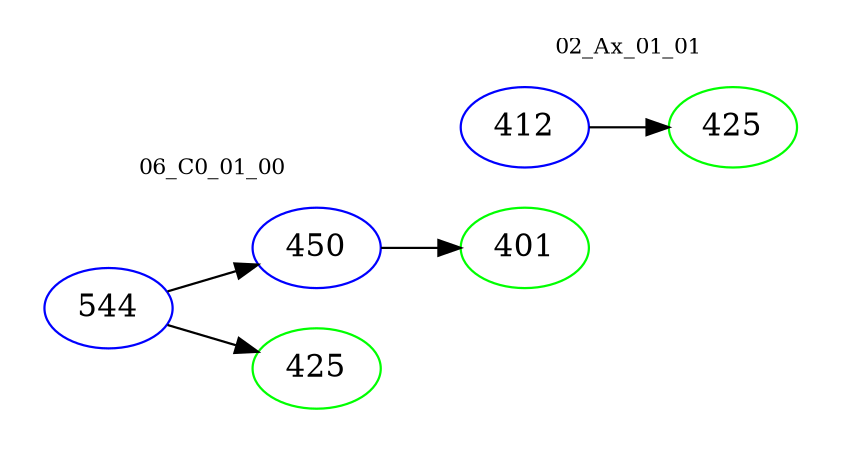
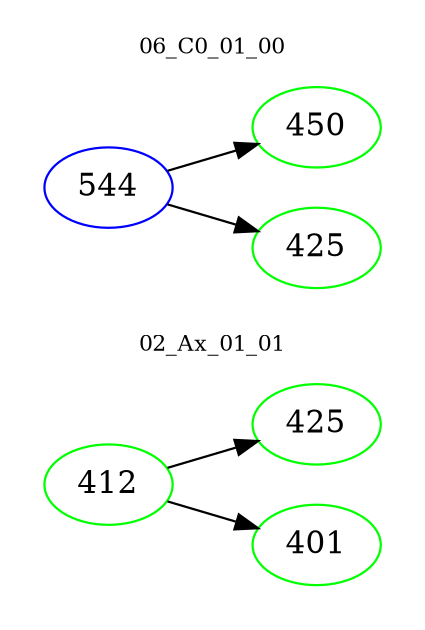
  digraph {
    rankdir=LR
    node [color=green]
    edge [color=black]
-   n1 [color=blue label=412]
+   n1 [label=412]
    n2 [label=401]
    n3 [label=425]
    n4 [color=blue label=544]
    n5 [label=425]
-   n6 [color=blue label=450]
+   n6 [label=450]
    subgraph cluster_1 {
      color=white
      fontsize=10
      label="02_Ax_01_01"
      n1
      n2
      n3
    }
    subgraph cluster_2 {
      color=white
      fontsize=10
      label="06_C0_01_00"
      n4
      n5
      n6
    }
-   n6 -> n2
+   n1 -> n2
    n1 -> n3
    n4 -> n5
    n4 -> n6
  }
